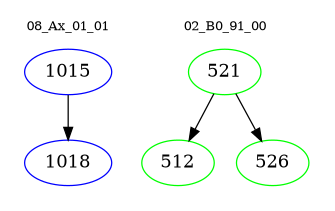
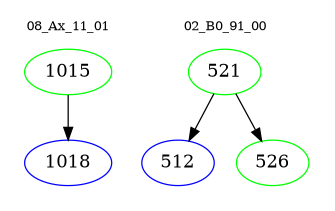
  digraph {
    node [color=green]
    edge [color=black]
-   n1 [color=blue label=1015]
+   n1 [label=1015]
    n2 [color=blue label=1018]
    n3 [label=521]
-   n4 [label=512]
+   n4 [color=blue label=512]
    n5 [label=526]
    subgraph cluster_1 {
      color=white
      fontsize=10
-     label="08_Ax_01_01"
+     label="08_Ax_11_01"
      n1
      n2
    }
    subgraph cluster_2 {
      color=white
      fontsize=10
      label="02_B0_91_00"
      n3
      n4
      n5
    }
    n1 -> n2
    n3 -> n4
    n3 -> n5
  }
